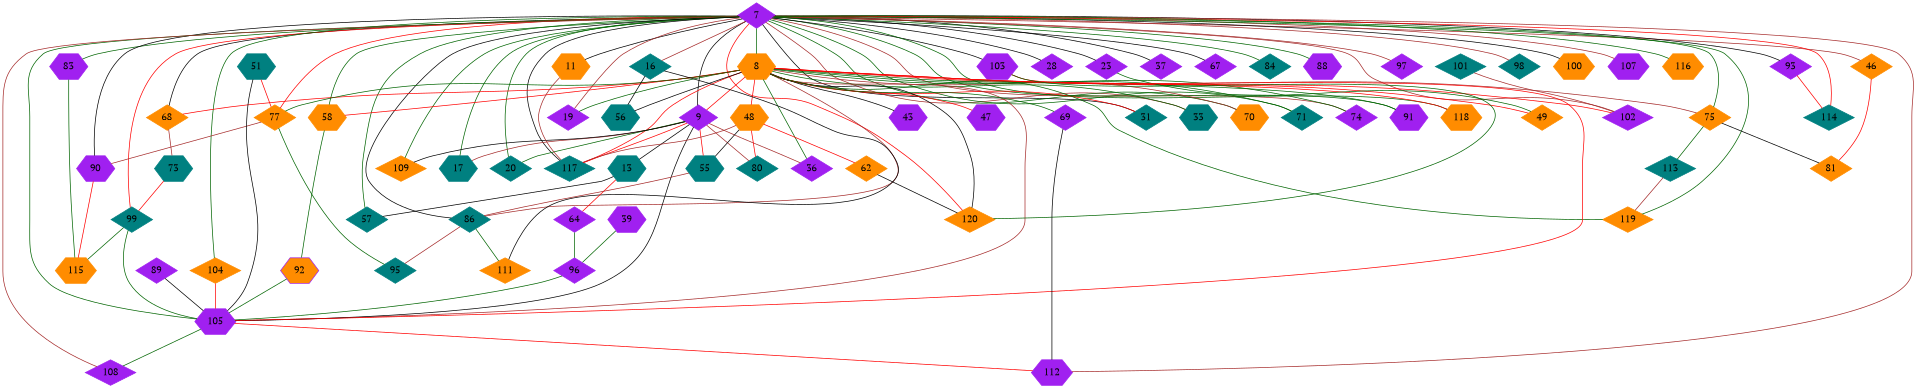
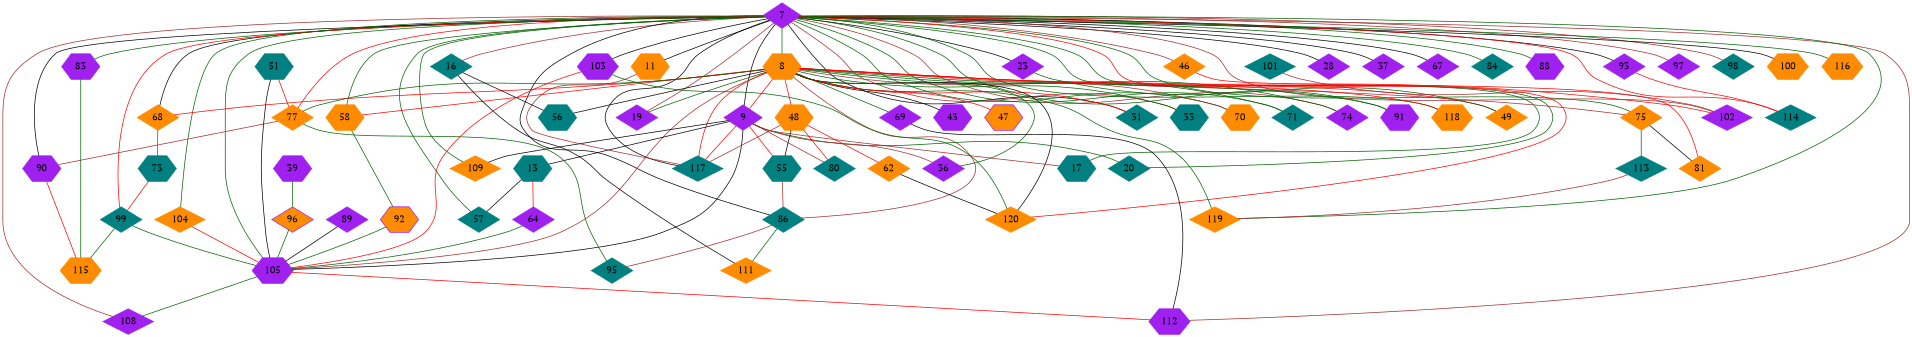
  graph {
    fontname="PT Serif"
    node [color=purple fontname="PT Serif" shape=diamond style=filled]
    edge [color=darkgreen fontname="PT Serif"]
    7 [super="+5+4"]
    8 [color=darkorange shape=hexagon super="+6"]
    9 [super="+2"]
    11 [color=darkorange shape=hexagon]
    16 [color=teal]
    17 [color=teal shape=hexagon]
    19
    20 [color=teal]
    23
    28
    31 [color=teal]
    33 [color=teal shape=hexagon]
    37 [super="+24"]
    46 [color=darkorange super="+15"]
    57 [color=teal]
    58 [color=darkorange shape=hexagon super="+40"]
    67
    68 [color=darkorange super="+54"]
    70 [color=darkorange shape=hexagon]
    71 [color=teal]
    74
    75 [color=darkorange super="+60+21"]
    77 [color=darkorange super="+50+63"]
    83 [shape=hexagon]
    84 [color=teal]
    86 [color=teal super="+26+72"]
    88 [shape=hexagon]
    90 [shape=hexagon super="+76"]
    91 [shape=hexagon]
    93
    97
    98 [color=teal]
    99 [color=teal super="+32"]
    100 [color=darkorange shape=hexagon]
    102 [super="+82"]
    103 [shape=hexagon super="+53"]
    104 [color=darkorange]
    105 [shape=hexagon super="+44+66"]
-   107 [shape=hexagon]
    108
    109 [color=darkorange]
    112 [shape=hexagon super="+45"]
    114 [color=teal super="+22"]
    116 [color=darkorange shape=hexagon]
    117 [color=teal super="+41+65+78+29+110"]
    118 [color=darkorange shape=hexagon super="+94"]
    119 [color=darkorange super="+61+38"]
    120 [color=darkorange super="+79+87"]
    36
    43 [shape=hexagon]
-   47 [shape=hexagon]
+   47 [shape=hexagon fillcolor=darkorange]
    48 [color=darkorange shape=hexagon super="+14+34"]
    49 [color=darkorange]
    56 [color=teal shape=hexagon]
    69
    13 [color=teal shape=hexagon]
    55 [color=teal shape=hexagon super="+42"]
    80 [color=teal]
    111 [color=darkorange]
    39 [shape=hexagon]
-   96
+   96 [fillcolor=darkorange]
    81 [color=darkorange]
    92 [fillcolor=darkorange shape=hexagon]
    73 [color=teal shape=hexagon]
    113 [color=teal]
    95 [color=teal]
    115 [color=darkorange shape=hexagon super="+85"]
    89
    62 [color=darkorange]
    64
    51 [color=teal shape=hexagon]
    101 [color=teal]
    7 -- 8 [weight=8]
    7 -- 9 [color=black weight=8]
    7 -- 11 [color=black weight=2]
    7 -- 16 [color=brown weight=2]
    7 -- 17
    7 -- 19 [color=brown]
    7 -- 20
    7 -- 23 [color=black weight=2]
    7 -- 28 [color=black weight=2]
    7 -- 31 [color=black]
    7 -- 33 [color=brown]
    7 -- 37 [color=black weight=3]
    7 -- 46 [color=brown weight=2]
    7 -- 57
    7 -- 58 [weight=2]
    7 -- 67 [color=black weight=2]
    7 -- 68 [color=black]
    7 -- 70
    7 -- 71
    7 -- 74 [color=brown]
    7 -- 75 [weight=3]
    7 -- 77 [color=red]
    7 -- 83 [weight=2]
    7 -- 84 [weight=2]
    7 -- 86 [color=black weight=2]
    7 -- 88 [weight=2]
    7 -- 90 [color=black weight=3]
    7 -- 91
    7 -- 93 [color=black]
    7 -- 97 [color=brown weight=2]
    7 -- 98 [color=brown weight=2]
    7 -- 99 [color=red weight=2]
    7 -- 100 [color=black weight=2]
    7 -- 102 [color=brown]
    7 -- 103 [color=black weight=3]
    7 -- 104
    7 -- 105 [weight=11]
-   7 -- 107 [color=brown]
    7 -- 108 [color=brown]
    7 -- 109
    7 -- 112 [color=brown]
    7 -- 114 [color=red weight=3]
    7 -- 116 [weight=2]
    7 -- 117 [color=black]
    7 -- 118
    7 -- 119
    7 -- 120 [color=red]
    8 -- 9 [color=red weight=4]
    8 -- 19
    8 -- 31 [color=red]
    8 -- 33
    8 -- 58 [color=red]
    8 -- 68 [color=red weight=2]
    8 -- 70 [color=brown]
    8 -- 71
    8 -- 74
    8 -- 75 [color=brown]
    8 -- 77 [weight=3]
    8 -- 86 [color=brown]
    8 -- 91
    8 -- 102 [color=red weight=3]
    8 -- 105 [color=brown weight=6]
    8 -- 117 [color=red weight=3]
    8 -- 118 [color=red weight=2]
    8 -- 119 [weight=3]
    8 -- 120 [color=black]
    8 -- 36
    8 -- 43 [color=black weight=2]
    8 -- 47 [color=red weight=2]
    8 -- 48 [color=red weight=4]
    8 -- 49 [color=red]
    8 -- 56 [color=black]
    8 -- 69 [weight=2]
    9 -- 17 [color=brown]
    9 -- 20
    9 -- 105 [color=black weight=4]
    9 -- 109 [color=black]
    9 -- 117 [color=red]
    9 -- 36 [color=brown]
    9 -- 13 [color=black weight=2]
    9 -- 55 [color=red]
    9 -- 80 [color=brown]
    11 -- 117 [color=brown]
    16 -- 56 [color=black]
    16 -- 111 [color=black]
    23 -- 49
    46 -- 81 [color=red]
    58 -- 92
    68 -- 73 [color=brown]
    75 -- 81 [color=black]
    75 -- 113
    77 -- 90 [color=brown]
    77 -- 95
    83 -- 115
    86 -- 111
    86 -- 95 [color=brown]
    90 -- 115 [color=red]
    93 -- 114 [color=red]
    99 -- 105 [weight=2]
    99 -- 115
    103 -- 105 [color=red]
    103 -- 120
    104 -- 105 [color=red]
    105 -- 108
    105 -- 112 [color=red]
    48 -- 117 [color=brown weight=3]
    48 -- 55 [color=black weight=2]
    48 -- 80 [color=red]
    48 -- 62 [color=red weight=2]
    69 -- 112 [color=black]
    13 -- 57 [color=black]
    13 -- 64 [color=red]
    55 -- 86 [color=brown]
    39 -- 96
    96 -- 105
    92 -- 105
    73 -- 99 [color=red]
    113 -- 119 [color=brown]
    89 -- 105 [color=black]
    62 -- 120 [color=black]
-   64 -- 96
+   64 -- 105
    51 -- 77 [color=red]
    51 -- 105 [color=black]
    101 -- 102 [color=brown weight=2]
  }
